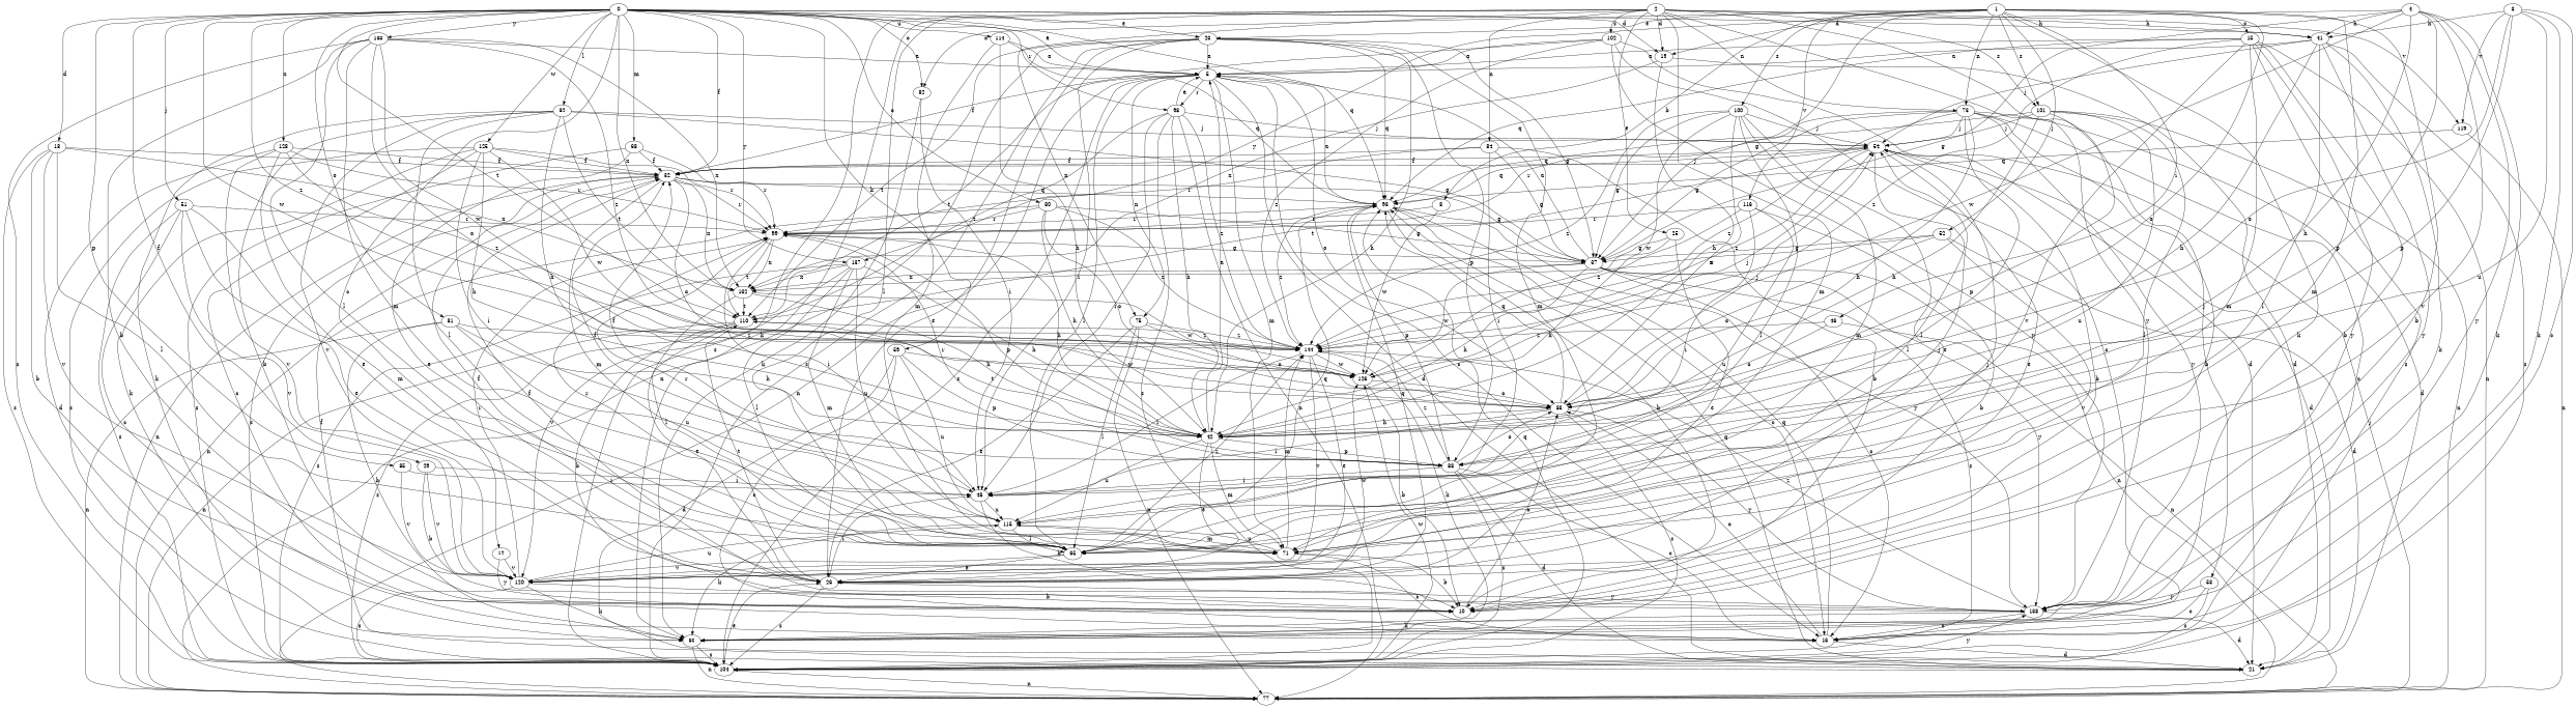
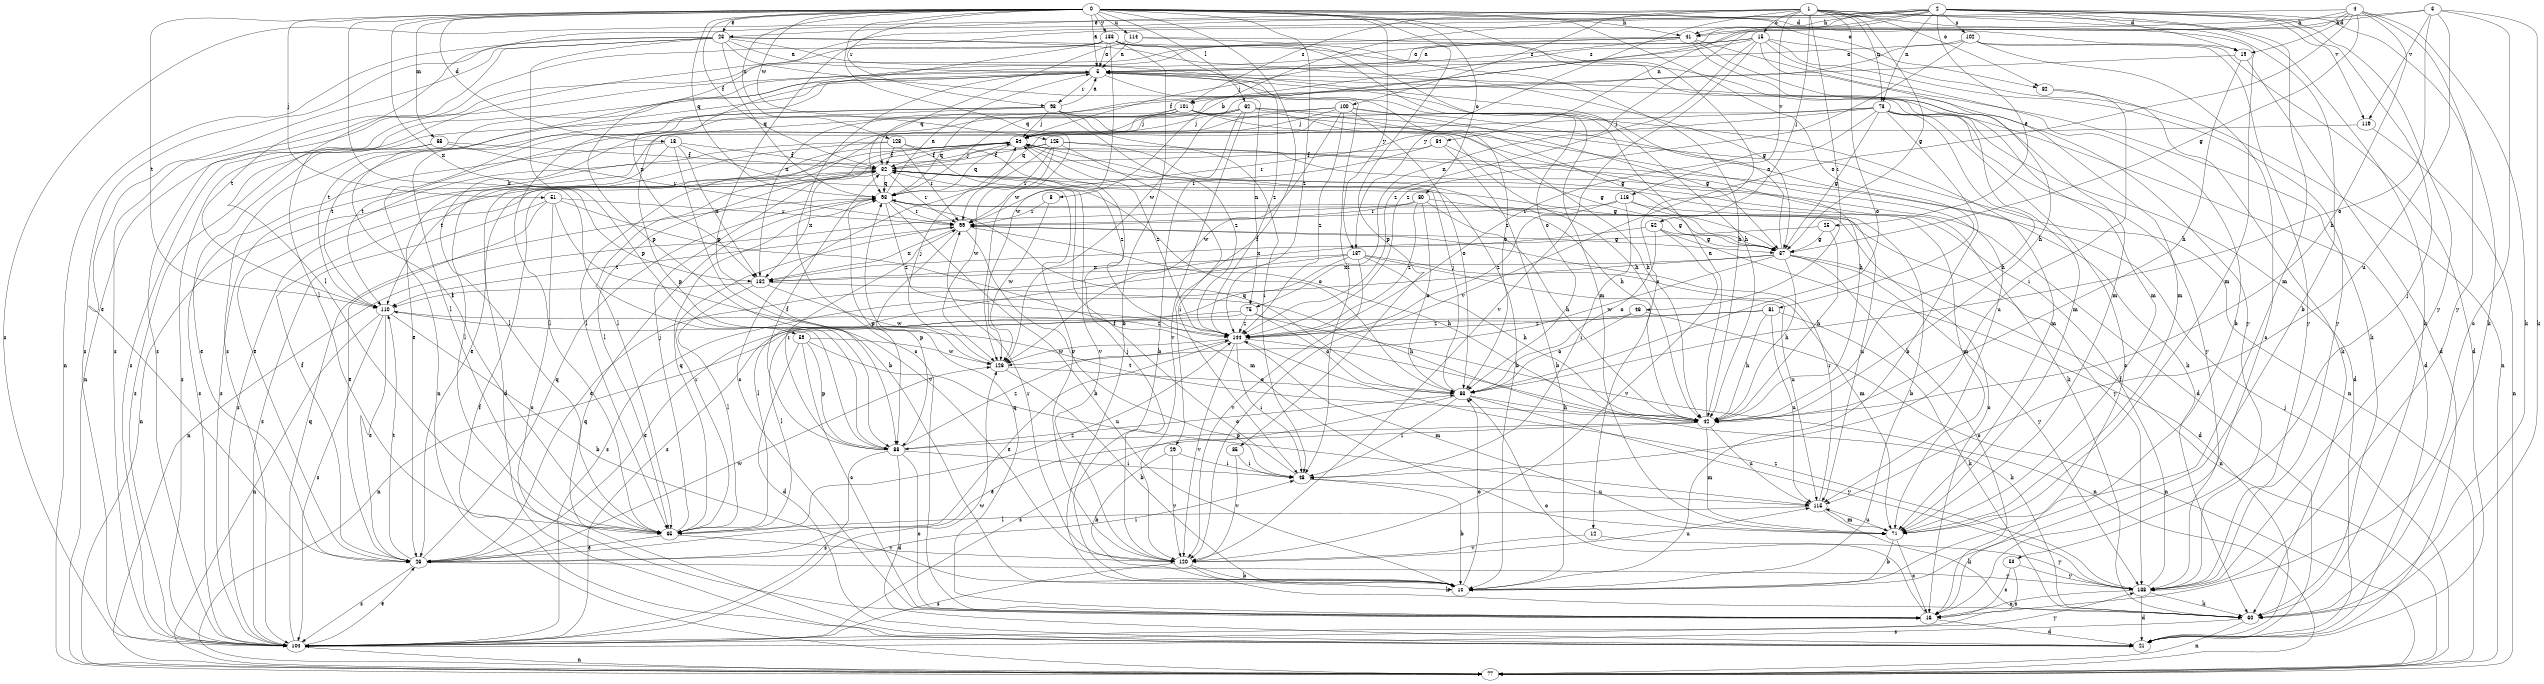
  strict digraph {
    0
    5
    12
    18
    19
    23
    29
    32
    41
    51
    59
    62
    68
    80
    81
    82
    85
    93
    98
    110
    114
    125
    126
    128
    132
    133
    137
    144
    71
    83
    65
    75
    104
    16
    21
    77
    138
    120
    10
    42
    37
    88
    26
    48
    99
    54
    60
    115
    1
    8
    15
    46
    52
    73
    100
    101
    116
    2
    25
    53
    n61 [label=84]
    102
    119
    3
    4
    0 -> 5 [label=a]
    0 -> 12 [label=c]
    0 -> 18 [label=d]
    0 -> 19 [label=d]
    0 -> 23 [label=e]
    0 -> 29 [label=f]
    0 -> 32 [label=f]
    0 -> 41 [label=h]
    0 -> 51 [label=j]
    0 -> 59 [label=k]
    0 -> 62 [label=l]
    0 -> 68 [label=m]
    0 -> 80 [label=o]
    0 -> 81 [label=o]
    0 -> 82 [label=o]
    0 -> 85 [label=p]
    0 -> 93 [label=q]
    0 -> 98 [label=r]
    0 -> 110 [label=t]
    0 -> 114 [label=u]
    0 -> 125 [label=w]
    0 -> 126 [label=w]
    0 -> 128 [label=x]
    0 -> 132 [label=x]
    0 -> 133 [label=y]
    0 -> 137 [label=y]
    0 -> 144 [label=z]
    5 -> 98 [label=r]
    5 -> 110 [label=t]
    5 -> 71 [label=m]
    5 -> 83 [label=o]
    5 -> 65 [label=l]
    5 -> 75 [label=n]
    5 -> 104 [label=s]
    5 -> 16 [label=c]
    5 -> 21 [label=d]
    5 -> 77 [label=n]
    12 -> 138 [label=y]
    12 -> 120 [label=v]
    18 -> 32 [label=f]
    18 -> 132 [label=x]
    18 -> 65 [label=l]
    18 -> 104 [label=s]
    18 -> 120 [label=v]
    18 -> 10 [label=b]
    19 -> 132 [label=x]
    19 -> 21 [label=d]
    19 -> 42 [label=h]
    23 -> 5 [label=a]
    23 -> 93 [label=q]
    23 -> 110 [label=t]
    23 -> 71 [label=m]
    23 -> 104 [label=s]
    23 -> 77 [label=n]
    23 -> 42 [label=h]
    23 -> 37 [label=g]
    23 -> 88 [label=p]
    23 -> 26 [label=e]
    23 -> 48 [label=i]
    29 -> 120 [label=v]
    29 -> 10 [label=b]
    29 -> 48 [label=i]
    32 -> 93 [label=q]
    32 -> 132 [label=x]
    32 -> 71 [label=m]
    32 -> 83 [label=o]
    32 -> 104 [label=s]
    32 -> 77 [label=n]
    32 -> 37 [label=g]
    32 -> 99 [label=r]
    32 -> 54 [label=j]
    41 -> 5 [label=a]
    41 -> 65 [label=l]
    41 -> 104 [label=s]
    41 -> 138 [label=y]
    41 -> 42 [label=h]
    41 -> 54 [label=j]
    41 -> 60 [label=k]
    51 -> 71 [label=m]
    51 -> 104 [label=s]
    51 -> 16 [label=c]
    51 -> 120 [label=v]
    51 -> 26 [label=e]
    51 -> 99 [label=r]
    59 -> 126 [label=w]
    59 -> 16 [label=c]
    59 -> 21 [label=d]
    59 -> 88 [label=p]
    59 -> 115 [label=u]
    62 -> 110 [label=t]
    62 -> 65 [label=l]
    62 -> 120 [label=v]
    62 -> 10 [label=b]
    62 -> 42 [label=h]
    62 -> 37 [label=g]
    62 -> 54 [label=j]
    62 -> 60 [label=k]
    68 -> 32 [label=f]
    68 -> 104 [label=s]
    68 -> 26 [label=e]
    68 -> 99 [label=r]
    80 -> 144 [label=z]
    80 -> 83 [label=o]
    80 -> 77 [label=n]
    80 -> 42 [label=h]
    80 -> 37 [label=g]
    80 -> 99 [label=r]
    81 -> 144 [label=z]
    81 -> 77 [label=n]
    81 -> 42 [label=h]
-   81 -> 60 [label=b]
+   81 -> 60 [label=k]
    81 -> 115 [label=u]
    82 -> 48 [label=i]
    82 -> 60 [label=k]
    85 -> 120 [label=v]
    85 -> 48 [label=i]
    93 -> 5 [label=a]
    93 -> 144 [label=z]
    93 -> 16 [label=c]
    93 -> 138 [label=y]
    93 -> 10 [label=b]
    93 -> 88 [label=p]
    93 -> 99 [label=r]
    98 -> 5 [label=a]
    98 -> 110 [label=t]
    98 -> 144 [label=z]
    98 -> 104 [label=s]
    98 -> 77 [label=n]
    98 -> 42 [label=h]
    98 -> 48 [label=i]
    98 -> 54 [label=j]
    110 -> 144 [label=z]
    110 -> 104 [label=s]
    110 -> 77 [label=n]
    110 -> 10 [label=b]
    110 -> 26 [label=e]
    114 -> 5 [label=a]
    114 -> 93 [label=q]
    114 -> 71 [label=m]
    114 -> 42 [label=h]
    125 -> 32 [label=f]
    125 -> 126 [label=w]
    125 -> 104 [label=s]
    125 -> 16 [label=c]
    125 -> 42 [label=h]
    125 -> 48 [label=i]
    125 -> 99 [label=r]
    125 -> 60 [label=k]
    126 -> 83 [label=o]
    126 -> 10 [label=b]
    126 -> 54 [label=j]
    128 -> 32 [label=f]
    128 -> 144 [label=z]
    128 -> 21 [label=d]
    128 -> 120 [label=v]
    128 -> 26 [label=e]
    128 -> 99 [label=r]
    132 -> 110 [label=t]
    132 -> 126 [label=w]
    132 -> 65 [label=l]
    132 -> 42 [label=h]
    133 -> 5 [label=a]
    133 -> 126 [label=w]
    133 -> 132 [label=x]
    133 -> 144 [label=z]
    133 -> 71 [label=m]
    133 -> 83 [label=o]
    133 -> 65 [label=l]
    133 -> 104 [label=s]
    133 -> 10 [label=b]
    137 -> 132 [label=x]
    137 -> 71 [label=m]
    137 -> 65 [label=l]
    137 -> 104 [label=s]
    137 -> 120 [label=v]
    137 -> 42 [label=h]
    137 -> 115 [label=u]
    144 -> 126 [label=w]
-   71 -> 144 [label=m]
+   144 -> 71 [label=m]
    144 -> 120 [label=v]
    144 -> 26 [label=e]
    144 -> 48 [label=i]
    144 -> 60 [label=k]
    71 -> 16 [label=c]
    71 -> 10 [label=b]
    71 -> 115 [label=u]
    83 -> 93 [label=q]
    83 -> 104 [label=s]
    83 -> 138 [label=y]
    83 -> 42 [label=h]
    83 -> 48 [label=i]
    83 -> 54 [label=j]
    65 -> 93 [label=q]
    65 -> 144 [label=z]
    65 -> 120 [label=v]
    65 -> 26 [label=e]
    65 -> 99 [label=r]
    65 -> 54 [label=j]
    75 -> 144 [label=z]
    75 -> 83 [label=o]
    75 -> 65 [label=l]
    75 -> 77 [label=n]
    75 -> 26 [label=e]
    104 -> 93 [label=q]
    104 -> 126 [label=w]
    104 -> 77 [label=n]
    104 -> 138 [label=y]
    104 -> 26 [label=e]
    16 -> 93 [label=q]
    16 -> 83 [label=o]
    16 -> 21 [label=d]
    21 -> 32 [label=f]
    21 -> 93 [label=q]
    77 -> 54 [label=j]
    138 -> 32 [label=f]
    138 -> 144 [label=z]
    138 -> 16 [label=c]
    138 -> 21 [label=d]
    138 -> 60 [label=k]
    120 -> 104 [label=s]
    120 -> 10 [label=b]
    120 -> 99 [label=r]
    120 -> 54 [label=j]
    120 -> 60 [label=k]
    120 -> 115 [label=u]
    10 -> 83 [label=o]
    42 -> 5 [label=a]
    42 -> 110 [label=t]
    42 -> 71 [label=m]
    42 -> 88 [label=p]
    42 -> 26 [label=e]
    42 -> 115 [label=u]
    37 -> 5 [label=a]
    37 -> 126 [label=w]
    37 -> 132 [label=x]
    37 -> 104 [label=s]
    37 -> 16 [label=c]
    37 -> 77 [label=n]
    37 -> 138 [label=y]
    37 -> 42 [label=h]
    88 -> 32 [label=f]
    88 -> 144 [label=z]
    88 -> 83 [label=o]
    88 -> 104 [label=s]
    88 -> 16 [label=c]
    88 -> 21 [label=d]
    88 -> 48 [label=i]
    88 -> 99 [label=r]
    26 -> 32 [label=f]
    26 -> 93 [label=q]
    26 -> 110 [label=t]
    26 -> 126 [label=w]
    26 -> 104 [label=s]
    26 -> 138 [label=y]
    26 -> 48 [label=i]
    48 -> 32 [label=f]
    48 -> 10 [label=b]
    48 -> 115 [label=u]
    99 -> 110 [label=t]
    99 -> 132 [label=x]
    99 -> 42 [label=h]
    99 -> 37 [label=g]
    99 -> 88 [label=p]
    99 -> 48 [label=i]
    54 -> 32 [label=f]
    54 -> 93 [label=q]
    54 -> 110 [label=t]
    54 -> 144 [label=z]
    54 -> 65 [label=l]
    54 -> 21 [label=d]
    54 -> 10 [label=b]
    54 -> 26 [label=e]
    60 -> 104 [label=s]
    60 -> 77 [label=n]
    115 -> 71 [label=m]
    115 -> 65 [label=l]
    115 -> 99 [label=r]
    115 -> 60 [label=k]
    1 -> 23 [label=e]
    1 -> 82 [label=o]
    1 -> 137 [label=y]
    1 -> 71 [label=m]
    1 -> 83 [label=o]
    1 -> 10 [label=b]
    1 -> 37 [label=g]
    1 -> 60 [label=k]
    1 -> 8 [label=b]
    1 -> 15 [label=c]
    1 -> 46 [label=i]
    1 -> 52 [label=j]
    1 -> 73 [label=n]
    1 -> 100 [label=s]
    1 -> 101 [label=s]
    1 -> 116 [label=v]
    8 -> 126 [label=w]
    8 -> 99 [label=r]
    15 -> 5 [label=a]
    15 -> 93 [label=q]
    15 -> 144 [label=z]
    15 -> 71 [label=m]
    15 -> 104 [label=s]
    15 -> 77 [label=n]
    15 -> 138 [label=y]
    15 -> 120 [label=v]
    15 -> 10 [label=b]
    46 -> 144 [label=z]
    46 -> 83 [label=o]
    46 -> 77 [label=n]
    52 -> 132 [label=x]
    52 -> 83 [label=o]
    52 -> 21 [label=d]
    52 -> 120 [label=v]
    52 -> 37 [label=g]
    73 -> 144 [label=z]
    73 -> 65 [label=l]
    73 -> 16 [label=c]
    73 -> 21 [label=d]
    73 -> 138 [label=y]
    73 -> 10 [label=b]
    73 -> 42 [label=h]
    73 -> 37 [label=g]
    73 -> 99 [label=r]
    73 -> 54 [label=j]
    100 -> 126 [label=w]
    100 -> 144 [label=z]
    100 -> 71 [label=m]
    100 -> 83 [label=o]
    100 -> 65 [label=l]
    100 -> 37 [label=g]
    100 -> 26 [label=e]
    100 -> 54 [label=j]
    101 -> 93 [label=q]
    101 -> 65 [label=l]
    101 -> 77 [label=n]
    101 -> 42 [label=h]
    101 -> 88 [label=p]
    101 -> 54 [label=j]
    101 -> 115 [label=u]
    116 -> 144 [label=z]
    116 -> 10 [label=b]
    116 -> 48 [label=i]
    116 -> 99 [label=r]
    116 -> 115 [label=u]
    2 -> 19 [label=d]
    2 -> 41 [label=h]
    2 -> 71 [label=m]
    2 -> 65 [label=l]
    2 -> 75 [label=n]
    2 -> 104 [label=s]
    2 -> 138 [label=y]
    2 -> 60 [label=k]
    2 -> 73 [label=n]
    2 -> 101 [label=s]
    2 -> 25 [label=e]
    2 -> 53 [label=j]
    2 -> n61 [label=n]
    2 -> 102 [label=s]
    2 -> 119 [label=v]
    25 -> 42 [label=h]
    25 -> 37 [label=g]
    25 -> 26 [label=e]
    53 -> 104 [label=s]
    53 -> 16 [label=c]
    53 -> 138 [label=y]
    n61 -> 32 [label=f]
    n61 -> 10 [label=b]
    n61 -> 37 [label=g]
-   n61 -> 48 [label=i]
    n61 -> 99 [label=r]
    102 -> 5 [label=a]
    102 -> 32 [label=f]
    102 -> 144 [label=z]
    102 -> 16 [label=c]
    102 -> 21 [label=d]
    102 -> 138 [label=y]
    119 -> 93 [label=q]
    119 -> 77 [label=n]
    3 -> 41 [label=h]
    3 -> 83 [label=o]
    3 -> 16 [label=c]
    3 -> 88 [label=p]
    3 -> 60 [label=k]
    3 -> 115 [label=u]
    3 -> 119 [label=v]
    4 -> 19 [label=d]
    4 -> 41 [label=h]
    4 -> 126 [label=w]
    4 -> 138 [label=y]
    4 -> 120 [label=v]
    4 -> 42 [label=h]
    4 -> 37 [label=g]
    4 -> 88 [label=p]
    4 -> 60 [label=k]
  }
